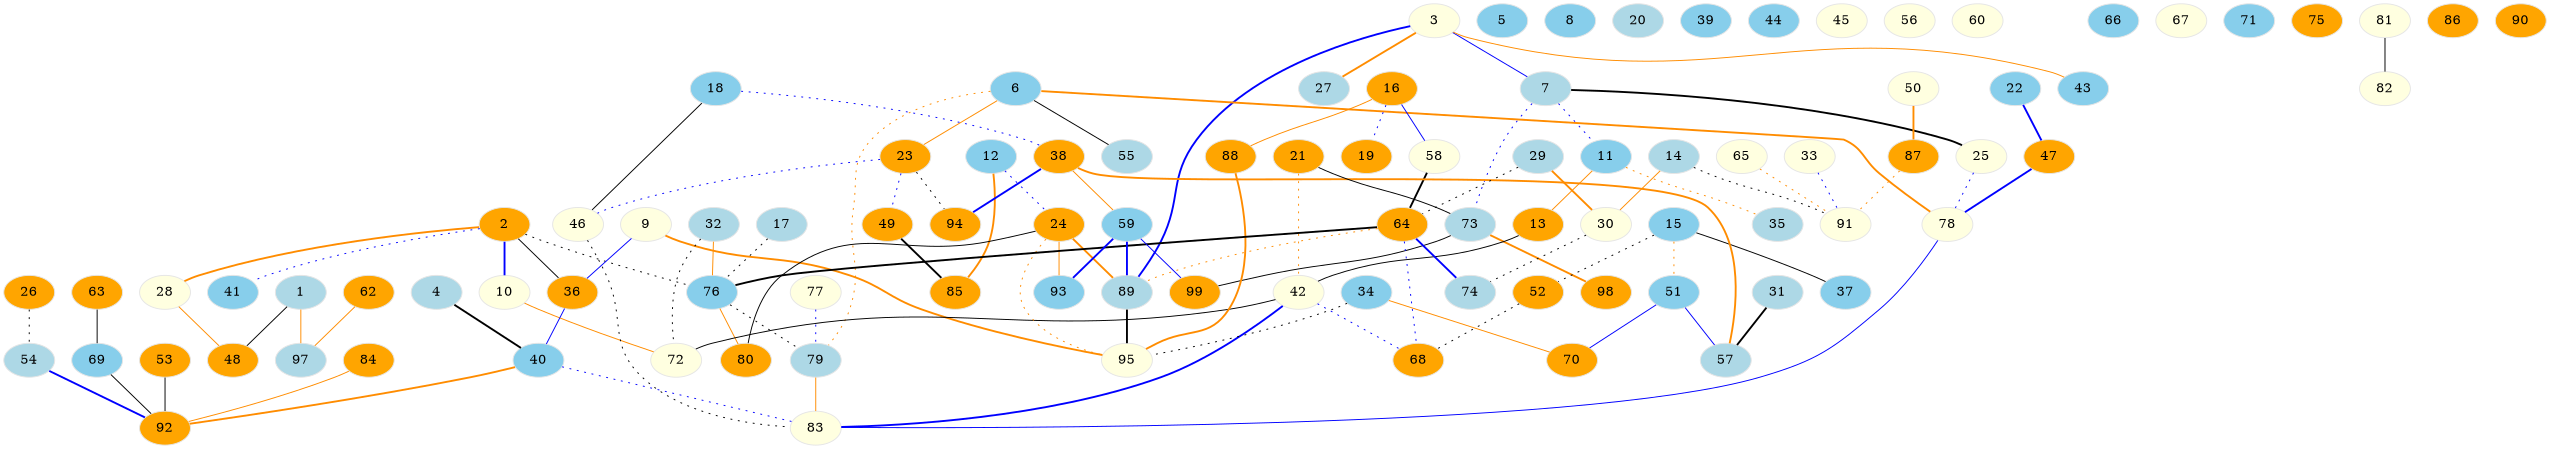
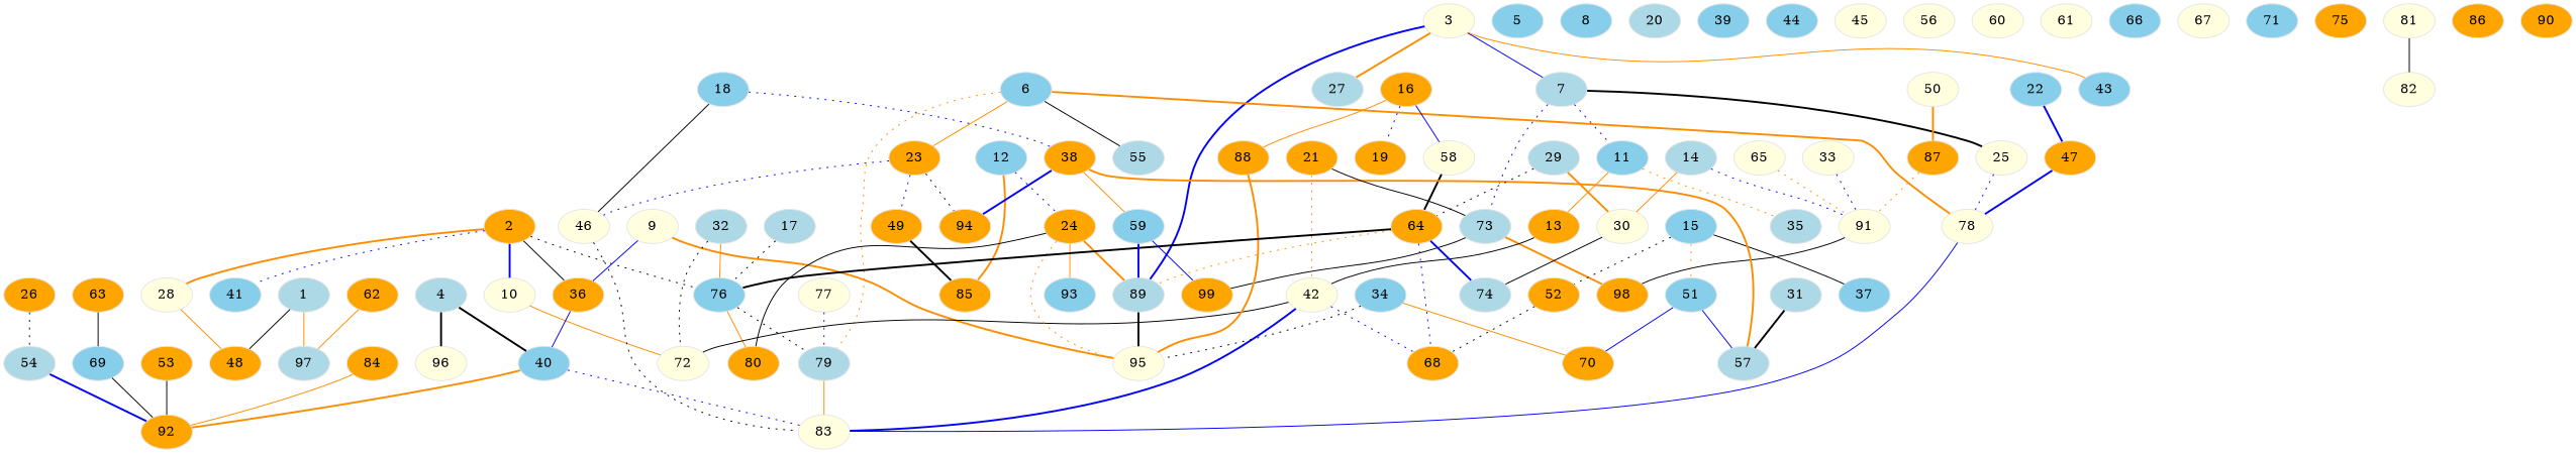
  graph {
    node [color=gray90 fillcolor=orange style=filled]
    edge [color=darkorange style=solid]
    1 [fillcolor=lightblue]
    48
    97 [fillcolor=lightblue]
    10 [fillcolor=lightyellow]
    2
    28 [fillcolor=lightyellow]
    36
    41 [fillcolor=skyblue]
    76 [fillcolor=skyblue]
    72 [fillcolor=lightyellow]
    40 [fillcolor=skyblue]
    79 [fillcolor=lightblue]
    80
    3 [fillcolor=lightyellow]
    7 [fillcolor=lightblue]
    27 [fillcolor=lightblue]
    43 [fillcolor=skyblue]
    89 [fillcolor=lightblue]
    11 [fillcolor=skyblue]
    25 [fillcolor=lightyellow]
    73 [fillcolor=lightblue]
    95 [fillcolor=lightyellow]
    4 [fillcolor=lightblue]
+   96 [fillcolor=lightyellow]
    83 [fillcolor=lightyellow]
    92
    5 [fillcolor=skyblue]
    6 [fillcolor=skyblue]
    23
    55 [fillcolor=lightblue]
    78 [fillcolor=lightyellow]
    46 [fillcolor=lightyellow]
    49
    94
    13
    35 [fillcolor=lightblue]
    99
    98
    8 [fillcolor=skyblue]
    9 [fillcolor=lightyellow]
    42 [fillcolor=lightyellow]
    12 [fillcolor=skyblue]
    24
    85
    93 [fillcolor=skyblue]
    68
    14 [fillcolor=lightblue]
    30 [fillcolor=lightyellow]
    91 [fillcolor=lightyellow]
    74 [fillcolor=lightblue]
    15 [fillcolor=skyblue]
    37 [fillcolor=skyblue]
    51 [fillcolor=skyblue]
    52
    57 [fillcolor=lightblue]
    70
    16
    19
    58 [fillcolor=lightyellow]
    88
    64
    17 [fillcolor=lightblue]
    18 [fillcolor=skyblue]
    38
    59 [fillcolor=skyblue]
    20 [fillcolor=lightblue]
    21
    22 [fillcolor=skyblue]
    47
    54 [fillcolor=lightblue]
    26
    29 [fillcolor=lightblue]
    31 [fillcolor=lightblue]
    32 [fillcolor=lightblue]
    33 [fillcolor=lightyellow]
    34 [fillcolor=skyblue]
    39 [fillcolor=skyblue]
    44 [fillcolor=skyblue]
    45 [fillcolor=lightyellow]
    50 [fillcolor=lightyellow]
    87
    53
    56 [fillcolor=lightyellow]
    60 [fillcolor=lightyellow]
+   61 [fillcolor=lightyellow]
    62
    69 [fillcolor=skyblue]
    63
    65 [fillcolor=lightyellow]
    66 [fillcolor=skyblue]
    67 [fillcolor=lightyellow]
    71 [fillcolor=skyblue]
    75
    77 [fillcolor=lightyellow]
    81 [fillcolor=lightyellow]
    82 [fillcolor=lightyellow]
    84
    86
    90
    1 -- 48 [color=black]
    1 -- 97
    10 -- 72
    2 -- 10 [color=blue style=bold]
    2 -- 28 [style=bold]
    2 -- 36 [color=black]
    2 -- 41 [color=blue style=dotted]
    2 -- 76 [color=black style=dotted]
    28 -- 48
    36 -- 40 [color=blue]
    76 -- 79 [color=black style=dotted]
    76 -- 80
    40 -- 83 [color=blue style=dotted]
    40 -- 92 [style=bold]
    79 -- 83
    3 -- 7 [color=blue]
    3 -- 27 [style=bold]
    3 -- 43
    3 -- 89 [color=blue style=bold]
    7 -- 11 [color=blue style=dotted]
    7 -- 25 [color=black style=bold]
    7 -- 73 [color=blue style=dotted]
    89 -- 95 [color=black style=bold]
    11 -- 13
    11 -- 35 [style=dotted]
    25 -- 78 [color=blue style=dotted]
    73 -- 99 [color=black]
    73 -- 98 [style=bold]
    4 -- 40 [color=black style=bold]
+   4 -- 96 [color=black style=bold]
    6 -- 79 [style=dotted]
    6 -- 23
    6 -- 55 [color=black]
    6 -- 78 [style=bold]
    23 -- 46 [color=blue style=dotted]
    23 -- 49 [color=blue style=dotted]
    23 -- 94 [color=black style=dotted]
    78 -- 83 [color=blue]
    46 -- 83 [color=black style=dotted]
    49 -- 85 [color=black style=bold]
    13 -- 42 [color=black]
    9 -- 36 [color=blue]
    9 -- 95 [style=bold]
    42 -- 72 [color=black]
    42 -- 83 [color=blue style=bold]
    42 -- 68 [color=blue style=dotted]
    12 -- 24 [color=blue style=dotted]
    12 -- 85 [style=bold]
    24 -- 80 [color=black]
    24 -- 89 [style=bold]
    24 -- 95 [style=dotted]
    24 -- 93
    14 -- 30
-   14 -- 91 [color=black style=dotted]
-   30 -- 74 [color=black style=dotted]
+   14 -- 91 [color=blue style=dotted]
+   30 -- 74 [color=black]
+   91 -- 98 [color=black]
    15 -- 37 [color=black]
    15 -- 51 [style=dotted]
    15 -- 52 [color=black style=dotted]
    51 -- 57 [color=blue]
    51 -- 70 [color=blue]
    52 -- 68 [color=black style=dotted]
    16 -- 19 [color=blue style=dotted]
    16 -- 58 [color=blue]
    16 -- 88
    58 -- 64 [color=black style=bold]
    88 -- 95 [style=bold]
    64 -- 76 [color=black style=bold]
    64 -- 89 [style=dotted]
    64 -- 68 [color=blue style=dotted]
    64 -- 74 [color=blue style=bold]
    17 -- 76 [color=black style=dotted]
    18 -- 46 [color=black]
    18 -- 38 [color=blue style=dotted]
    38 -- 94 [color=blue style=bold]
    38 -- 57 [style=bold]
    38 -- 59
    59 -- 89 [color=blue style=bold]
    59 -- 99 [color=blue]
-   59 -- 93 [color=blue style=bold]
    21 -- 73 [color=black]
    21 -- 42 [style=dotted]
    22 -- 47 [color=blue style=bold]
    47 -- 78 [color=blue style=bold]
    54 -- 92 [color=blue style=bold]
    26 -- 54 [color=black style=dotted]
    29 -- 30 [style=bold]
    29 -- 64 [color=black style=dotted]
    31 -- 57 [color=black style=bold]
    32 -- 76
    32 -- 72 [color=black style=dotted]
    33 -- 91 [color=blue style=dotted]
    34 -- 95 [color=black style=dotted]
    34 -- 70
    50 -- 87 [style=bold]
    87 -- 91 [style=dotted]
    53 -- 92 [color=black]
    62 -- 97
    69 -- 92 [color=black]
    63 -- 69 [color=black]
    65 -- 91 [style=dotted]
    77 -- 79 [color=blue style=dotted]
    81 -- 82 [color=black]
    84 -- 92
  }
